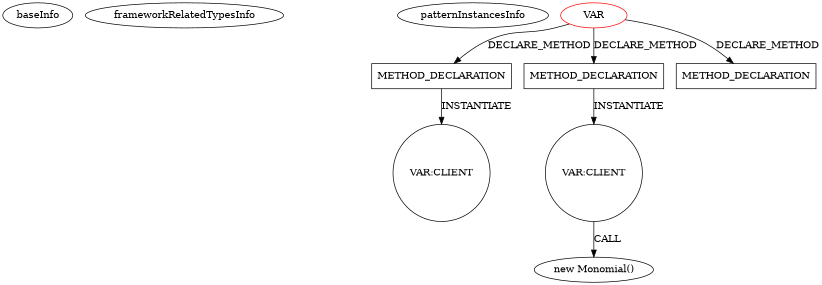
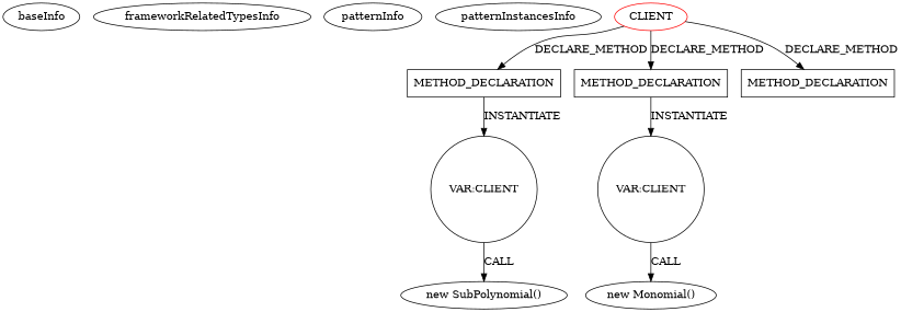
  digraph {
    node [isFrameworkType=false]
    baseInfo [category=pattern graphId=1806 isAnonymous=false possibleRelation=false isFrameworkType=""]
    frameworkRelatedTypesInfo [isFrameworkType=""]
+   patternInfo [frequency=2.0 patternRootClient=0 isFrameworkType=""]
    patternInstancesInfo [0="luxferrari-AlgebrApp~/luxferrari-AlgebrApp/AlgebrApp-master/AlgebrApp/src/org/luxferrari/algebrapp/client/AlgebrApp.java~AlgebrApp~3667" 1="luxferrari-AlgebrApp~/luxferrari-AlgebrApp/AlgebrApp-master/AlgebrApp/src/org/luxferrari/algebrapp/client/Polynomial.java~Polynomial~3666" isFrameworkType=""]
+   n5 [label="new SubPolynomial()" vertexType=CONSTRUCTOR_CALL]
    n6 [label="VAR:CLIENT" shape=circle vertexType=VARIABLE_EXPRESION]
    n7 [label=METHOD_DECLARATION shape=box vertexType=CLIENT_METHOD_DECLARATION]
-   n8 [color=red label=VAR vertexType=ROOT_CLIENT_CLASS_DECLARATION]
+   n8 [color=red label=CLIENT vertexType=ROOT_CLIENT_CLASS_DECLARATION]
    n9 [label=METHOD_DECLARATION shape=box vertexType=CLIENT_METHOD_DECLARATION]
    n10 [label=METHOD_DECLARATION shape=box vertexType=CLIENT_METHOD_DECLARATION]
    n11 [label="VAR:CLIENT" shape=circle vertexType=VARIABLE_EXPRESION]
    n12 [label="new Monomial()" vertexType=CONSTRUCTOR_CALL]
+   n6 -> n5 [label=CALL]
    n7 -> n6 [label=INSTANTIATE]
    n8 -> n7 [label=DECLARE_METHOD]
    n8 -> n9 [label=DECLARE_METHOD]
    n8 -> n10 [label=DECLARE_METHOD]
    n9 -> n11 [label=INSTANTIATE]
    n11 -> n12 [label=CALL]
  }
